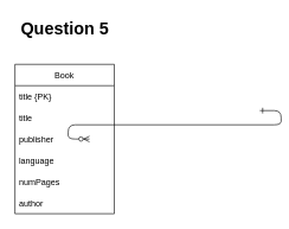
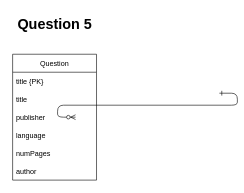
  <mxCell id="0" />
  <mxCell id="1" parent="0" />
  <mxCell id="2" value="" style="edgeStyle=entityRelationEdgeStyle;endArrow=ERzeroToMany;startArrow=ERone;endFill=1;startFill=0;" parent="1" edge="1"><mxGeometry width="100" height="100" relative="1" as="geometry"><mxPoint x="365" y="155" as="sourcePoint" /><mxPoint x="125" y="195" as="targetPoint" /></mxGeometry></mxCell>
  <mxCell id="3" value="Question 5" style="text;strokeColor=none;fillColor=none;html=1;fontSize=24;fontStyle=1;verticalAlign=middle;align=center;" vertex="1" parent="1"><mxGeometry x="40" y="20" width="100" height="40" as="geometry" /></mxCell>
- <mxCell id="4" value="Book" style="swimlane;fontStyle=0;childLayout=stackLayout;horizontal=1;startSize=30;horizontalStack=0;resizeParent=1;resizeParentMax=0;resizeLast=0;collapsible=1;marginBottom=0;" vertex="1" parent="1"><mxGeometry x="20" y="90" width="140" height="210" as="geometry" /></mxCell>
+ <mxCell id="4" value="Question" style="swimlane;fontStyle=0;childLayout=stackLayout;horizontal=1;startSize=30;horizontalStack=0;resizeParent=1;resizeParentMax=0;resizeLast=0;collapsible=1;marginBottom=0;" vertex="1" parent="1"><mxGeometry x="20" y="90" width="140" height="210" as="geometry" /></mxCell>
  <mxCell id="5" value="title {PK}" style="text;strokeColor=none;fillColor=none;align=left;verticalAlign=middle;spacingLeft=4;spacingRight=4;overflow=hidden;points=[[0,0.5],[1,0.5]];portConstraint=eastwest;rotatable=0;" vertex="1" parent="4"><mxGeometry y="30" width="140" height="30" as="geometry" /></mxCell>
  <mxCell id="6" value="title" style="text;strokeColor=none;fillColor=none;align=left;verticalAlign=middle;spacingLeft=4;spacingRight=4;overflow=hidden;points=[[0,0.5],[1,0.5]];portConstraint=eastwest;rotatable=0;" vertex="1" parent="4"><mxGeometry y="60" width="140" height="30" as="geometry" /></mxCell>
  <mxCell id="7" value="publisher" style="text;strokeColor=none;fillColor=none;align=left;verticalAlign=middle;spacingLeft=4;spacingRight=4;overflow=hidden;points=[[0,0.5],[1,0.5]];portConstraint=eastwest;rotatable=0;" vertex="1" parent="4"><mxGeometry y="90" width="140" height="30" as="geometry" /></mxCell>
  <mxCell id="8" value="language" style="text;strokeColor=none;fillColor=none;align=left;verticalAlign=middle;spacingLeft=4;spacingRight=4;overflow=hidden;points=[[0,0.5],[1,0.5]];portConstraint=eastwest;rotatable=0;" vertex="1" parent="4"><mxGeometry y="120" width="140" height="30" as="geometry" /></mxCell>
  <mxCell id="9" value="numPages" style="text;strokeColor=none;fillColor=none;align=left;verticalAlign=middle;spacingLeft=4;spacingRight=4;overflow=hidden;points=[[0,0.5],[1,0.5]];portConstraint=eastwest;rotatable=0;" vertex="1" parent="4"><mxGeometry y="150" width="140" height="30" as="geometry" /></mxCell>
  <mxCell id="10" value="author" style="text;strokeColor=none;fillColor=none;align=left;verticalAlign=middle;spacingLeft=4;spacingRight=4;overflow=hidden;points=[[0,0.5],[1,0.5]];portConstraint=eastwest;rotatable=0;" vertex="1" parent="4"><mxGeometry y="180" width="140" height="30" as="geometry" /></mxCell>
